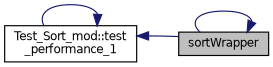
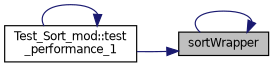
  digraph {
    rankdir=RL
    node [color=black fontname=Helvetica fontsize=10 shape=record style=filled]
    edge [color=midnightblue dir=back fontname=Helvetica fontsize=10 labelfontname=Helvetica labelfontsize=10 style=solid]
    n1 [fillcolor=grey75 fontcolor=black height=0.2 label=sortWrapper width=0.4]
    n2 [fillcolor=white height=0.2 label="Test_Sort_mod::test\l_performance_1" width=0.4]
    n1 -> n1
-   n2 -> n1
+   n1 -> n2
    n2 -> n2
  }
